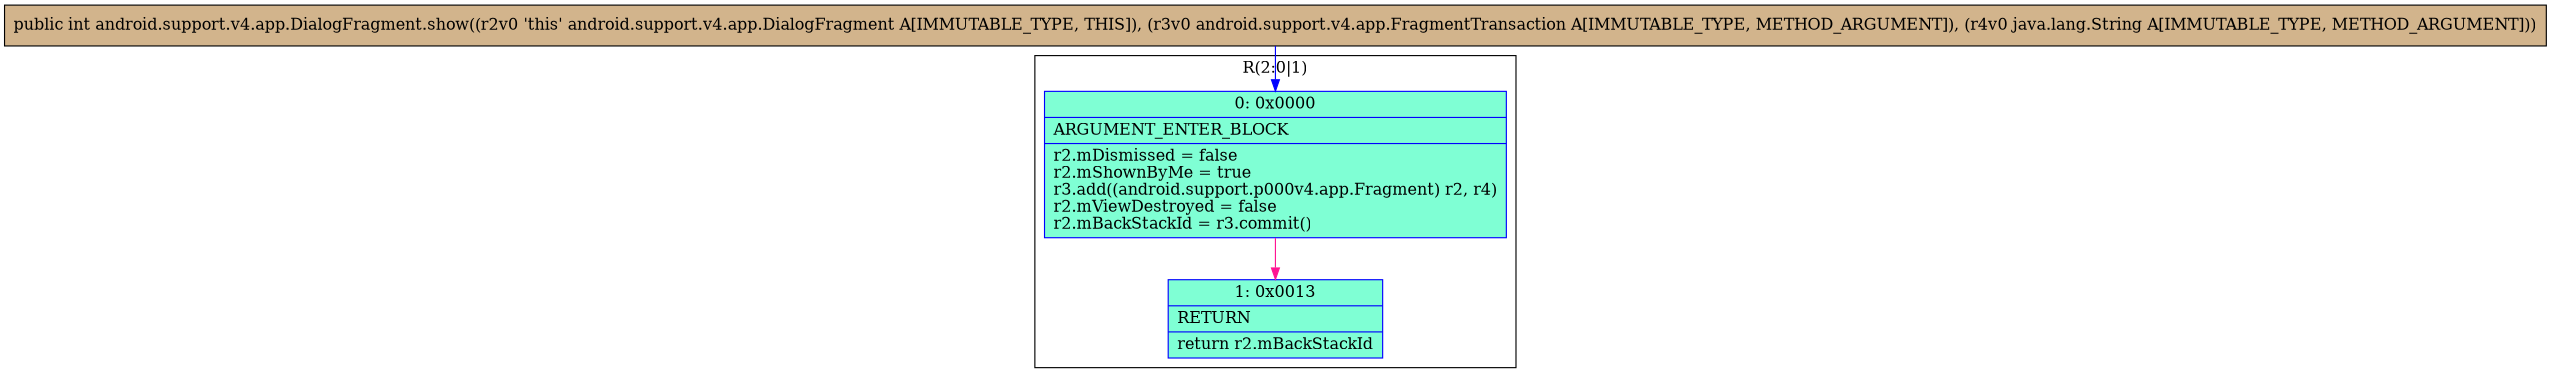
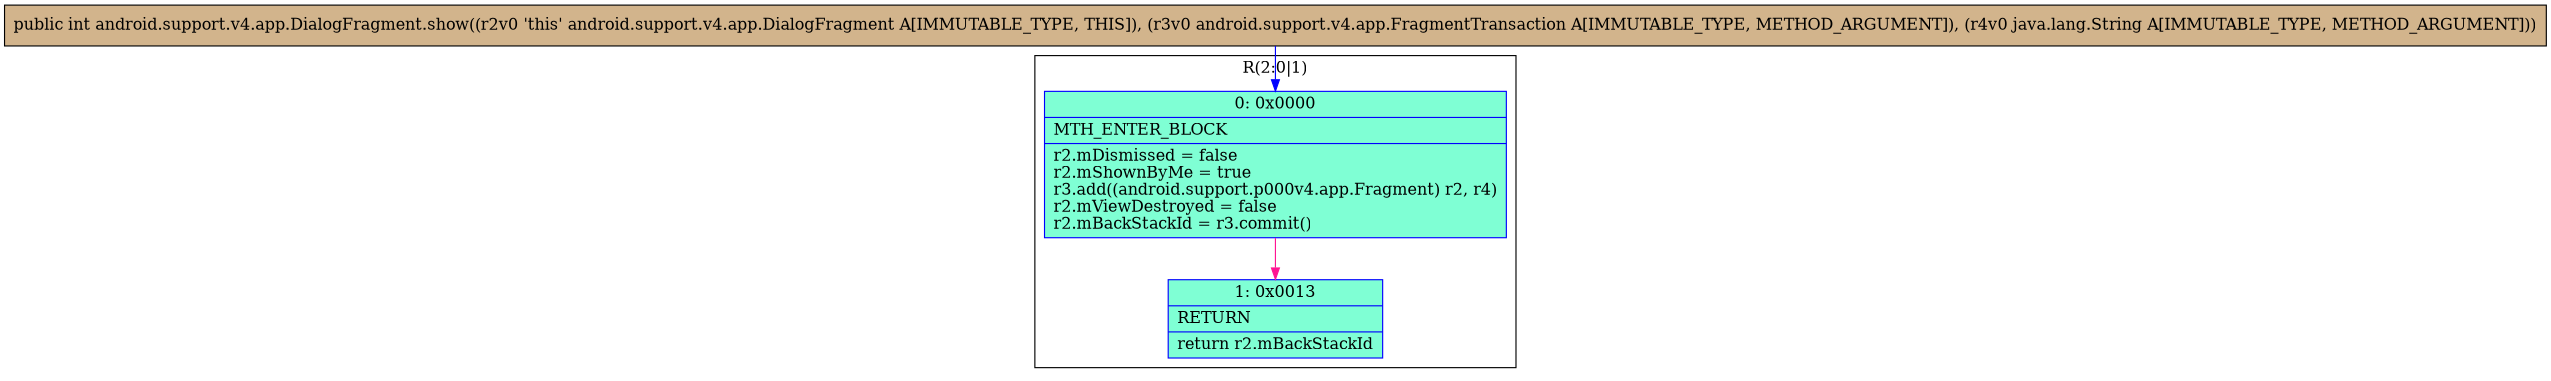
  digraph {
    node [color=blue shape=record style=filled fillcolor=aquamarine]
-   n1 [label="{0\:\ 0x0000|ARGUMENT_ENTER_BLOCK\l|r2.mDismissed = false\lr2.mShownByMe = true\lr3.add((android.support.p000v4.app.Fragment) r2, r4)\lr2.mViewDestroyed = false\lr2.mBackStackId = r3.commit()\l}"]
+   n1 [label="{0\:\ 0x0000|MTH_ENTER_BLOCK\l|r2.mDismissed = false\lr2.mShownByMe = true\lr3.add((android.support.p000v4.app.Fragment) r2, r4)\lr2.mViewDestroyed = false\lr2.mBackStackId = r3.commit()\l}"]
    n2 [label="{1\:\ 0x0013|RETURN\l|return r2.mBackStackId\l}"]
    n3 [label="{public int android.support.v4.app.DialogFragment.show((r2v0 'this' android.support.v4.app.DialogFragment A[IMMUTABLE_TYPE, THIS]), (r3v0 android.support.v4.app.FragmentTransaction A[IMMUTABLE_TYPE, METHOD_ARGUMENT]), (r4v0 java.lang.String A[IMMUTABLE_TYPE, METHOD_ARGUMENT])) }" fillcolor=tan color=""]
    subgraph cluster_1 {
      label="R(2:0|1)"
      n1
      n2
    }
    n1 -> n2 [color=deeppink]
    n3 -> n1 [color=blue]
  }
